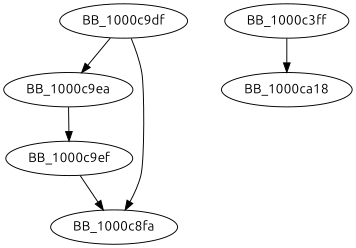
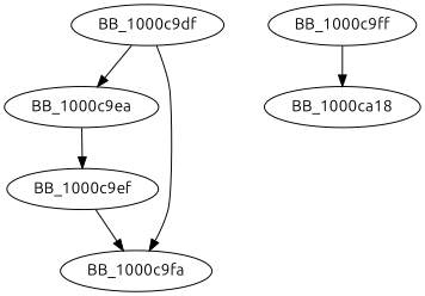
  digraph {
    fontname=Ubuntu
    node [fontname=Ubuntu]
    edge [fontname=Ubuntu]
    BB_1000c9df
    BB_1000c9ea
-   BB_1000c9fa [label=BB_1000c8fa]
+   BB_1000c9fa
    BB_1000c9ef
    n5 [label=BB_1000ca18]
-   BB_1000c9ff [label=BB_1000c3ff]
+   BB_1000c9ff
    BB_1000c9df -> BB_1000c9ea
    BB_1000c9df -> BB_1000c9fa
    BB_1000c9ea -> BB_1000c9ef
    BB_1000c9ef -> BB_1000c9fa
    BB_1000c9ff -> n5
  }
